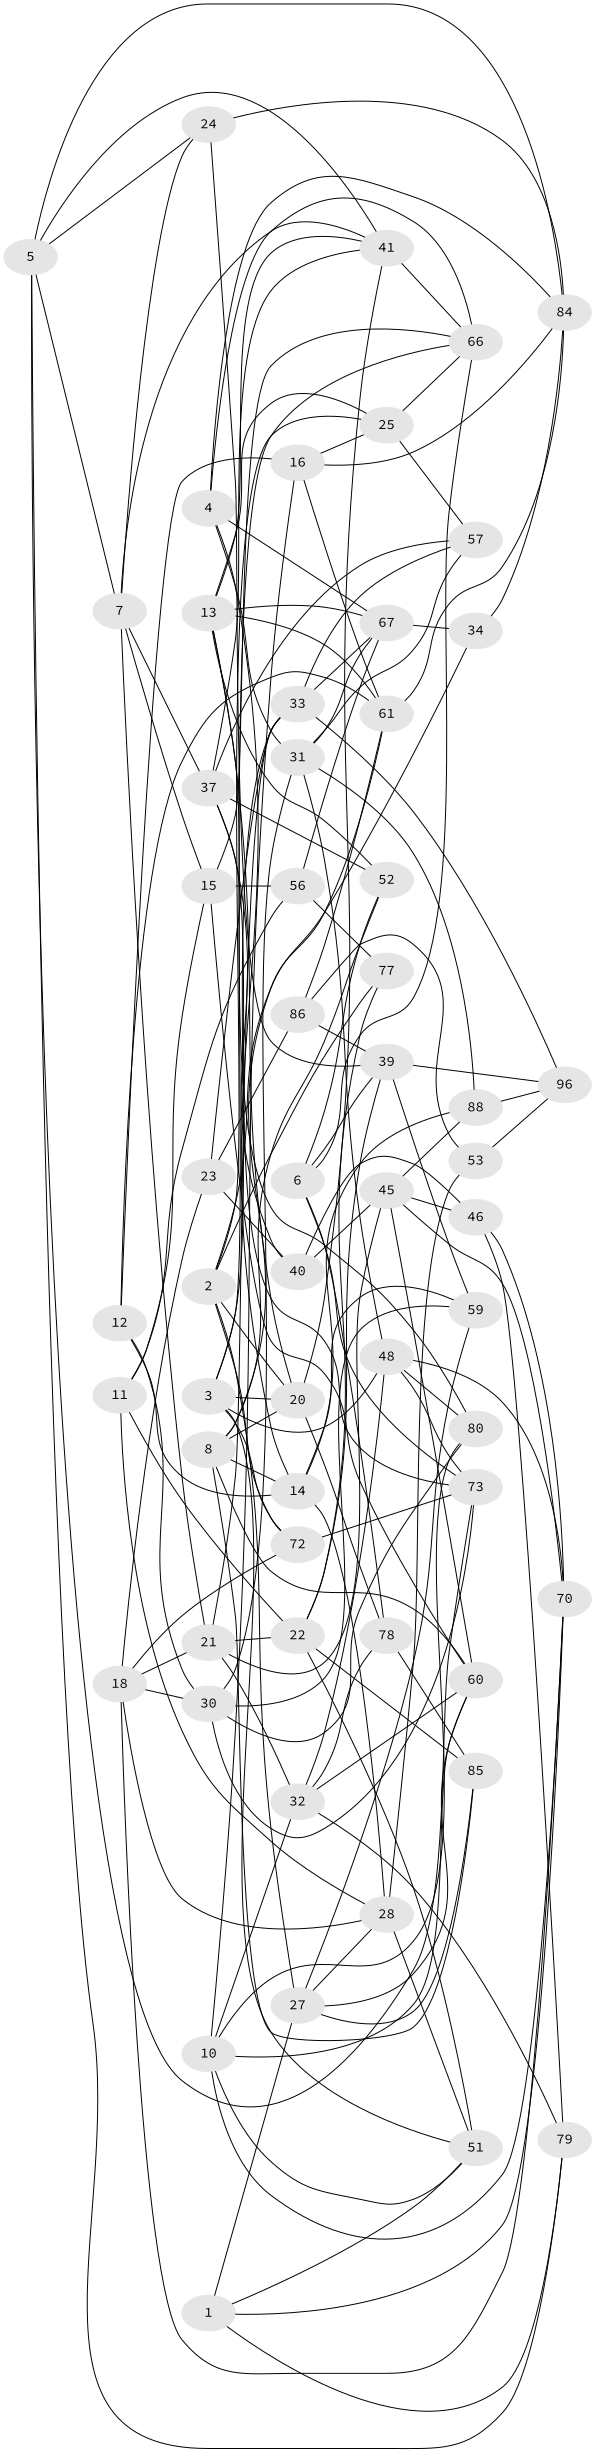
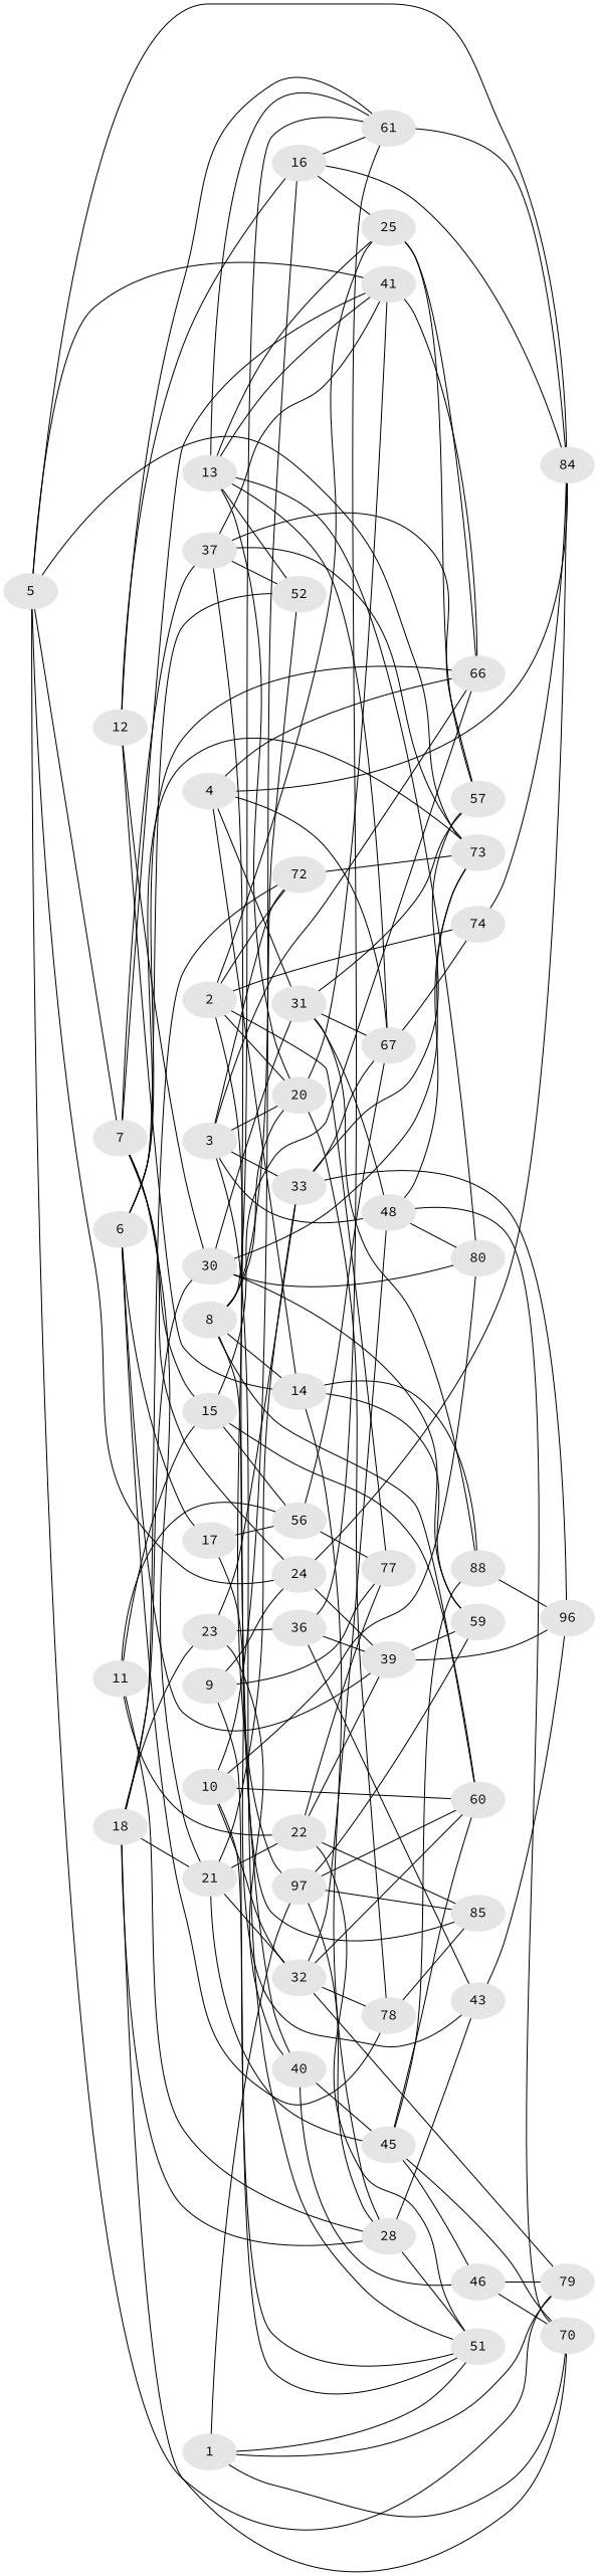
  graph {
    fontname="Source Code Pro"
    rankdir=LR
    node [color=gray90 fontname="Source Code Pro" style=filled]
    edge [fontname="Source Code Pro"]
-   27 [super="+83"]
+   27 [super="+83" label=97]
    60 [super="+71"]
    85
    28 [super="+34"]
    59
    1
    51 [super="+62"]
    70 [super="+90"]
    79
    2 [super="+82"]
    20 [super="+43"]
    25 [super="+65"]
    72
-   74 [label=34]
+   74
    77
    41 [super="+64"]
    78
    66 [super="+87"]
    57
    n20 [label=73 super="+97"]
    84 [super="+95"]
    3 [super="+94"]
    33 [super="+76"]
    48 [super="+49"]
    67 [super="+69"]
    96
    80
    14 [super="+75"]
    88
    4
    31 [super="+50"]
    5 [super="+29"]
    7 [super="+26"]
    24 [super="+47"]
    15 [super="+86"]
    21 [super="+58"]
    37 [super="+91"]
    39 [super="+42"]
    6 [super="+54"]
+   17
    52
    56 [super="+68"]
-   53
+   53 [label=43]
    32 [super="+63"]
    22 [super="+44"]
    45 [super="+89"]
    40
    8 [super="+92"]
    61 [super="+81"]
+   9
    10 [super="+73"]
    16 [super="+35"]
    11
    12
    30 [super="+55"]
    13 [super="+38"]
    18 [super="+19"]
    23
-   36 [label=86]
+   36
    46
    27 -- 60
    27 -- 85
    27 -- 28
    27 -- 59
    28 -- 51
    28 -- 53
    1 -- 27
    1 -- 51
    1 -- 70
    1 -- 79
    2 -- 27
    2 -- 20
    2 -- 25
    2 -- 72
    2 -- 74
    2 -- 77
    20 -- 41
    20 -- 78
    25 -- 66
    25 -- 57
    72 -- n20
    74 -- 84
    41 -- 66
    78 -- 85
    3 -- 51
    3 -- 20
    3 -- 72
    3 -- 66
    3 -- 33
    3 -- 48
    33 -- 57
    33 -- 67
    33 -- 96
    48 -- 70
    48 -- n20
    48 -- 80
    67 -- 74
    14 -- 28
    14 -- 59
    14 -- 88
    88 -- 96
    4 -- 66
    4 -- 84
    4 -- 67
    4 -- 14
    4 -- 31
    31 -- 57
    31 -- 48
    31 -- 67
    31 -- 88
    5 -- 79
    5 -- 41
    5 -- n20
    5 -- 84
    5 -- 7
    5 -- 24
    7 -- 41
    7 -- 24
    7 -- 15
    7 -- 21
    7 -- 37
    24 -- 84
    24 -- 39
    15 -- 60
    15 -- 66
    15 -- 56
    21 -- 33
    21 -- 32
    21 -- 22
    21 -- 45
    37 -- 41
    37 -- 57
    37 -- n20
    37 -- 52
    37 -- 40
    39 -- 59
    39 -- 96
    6 -- 78
    6 -- 66
    6 -- n20
    6 -- 39
+   6 -- 17
    6 -- 52
+   17 -- 56
+   17 -- 53
    56 -- 77
    56 -- 67
    53 -- 96
    32 -- 60
    32 -- 79
    32 -- 78
    32 -- 48
    22 -- 85
    22 -- 51
    22 -- 77
    22 -- 39
    45 -- 60
    45 -- 70
    45 -- 88
    45 -- 46
    40 -- 45
    40 -- 46
    8 -- 60
    8 -- 85
    8 -- 20
    8 -- 14
    8 -- 52
    8 -- 61
    61 -- 84
+   9 -- 51
+   9 -- 77
+   9 -- 24 [weight=2]
    10 -- 60
    10 -- 51
-   10 -- 70
    10 -- 80
    10 -- 32
    10 -- 16
    16 -- 25 [weight=2]
    16 -- 84
    16 -- 61
    11 -- 28
    11 -- 15
    11 -- 56
    11 -- 22
    12 -- 14
    12 -- 61
    12 -- 16
    12 -- 30
    30 -- 59
    30 -- n20
    30 -- 80
    30 -- 31
    13 -- 20
    13 -- 25
    13 -- 41
    13 -- 67
    13 -- 80
    13 -- 52
    13 -- 61
    18 -- 28
    18 -- 70
    18 -- 72
    18 -- 21
    18 -- 30
    18 -- 23
    23 -- 33
    23 -- 40
    23 -- 36
    36 -- 39
    36 -- 53
    36 -- 61
    46 -- 70
    46 -- 79
  }
